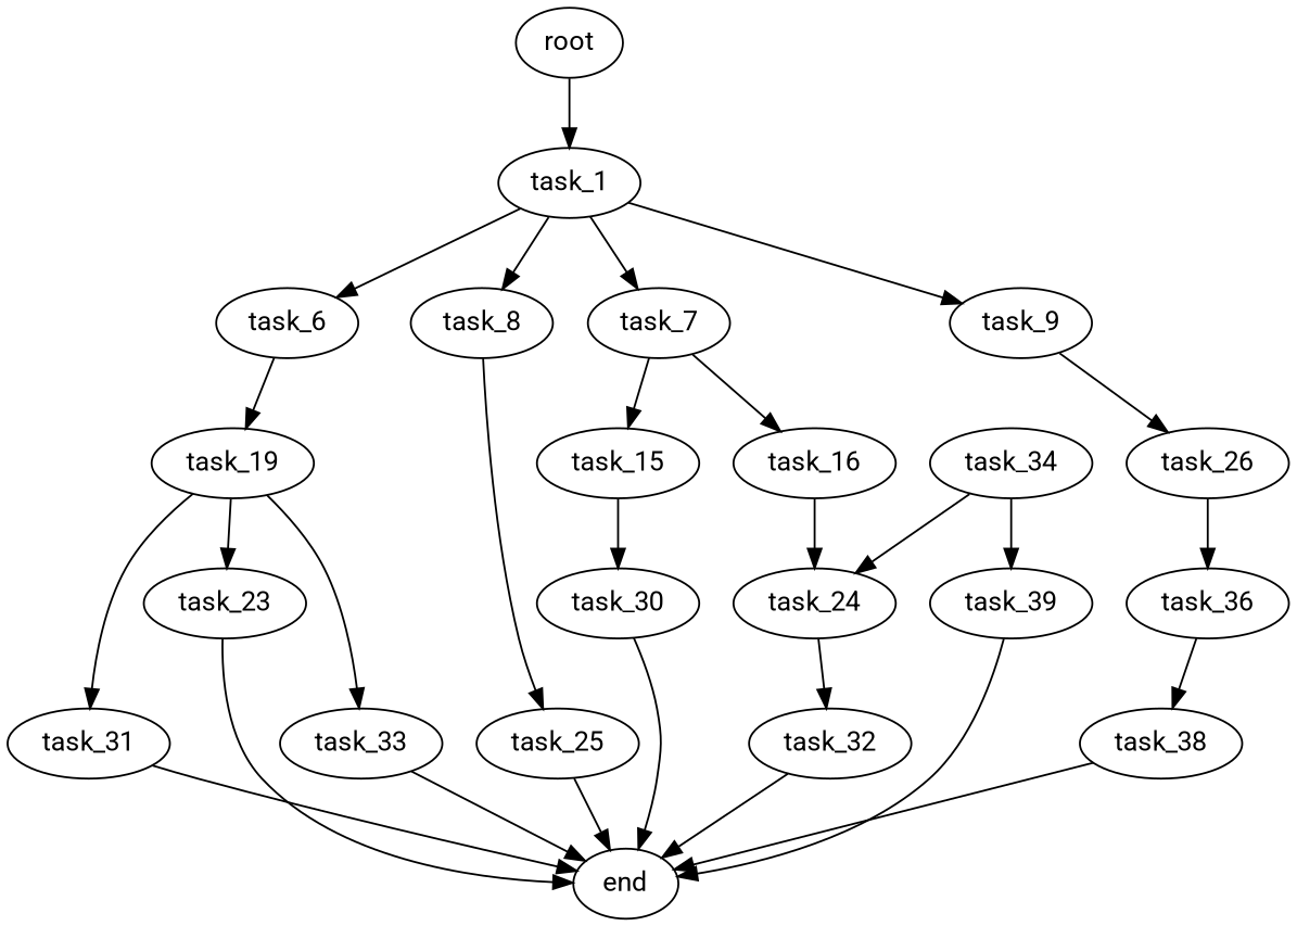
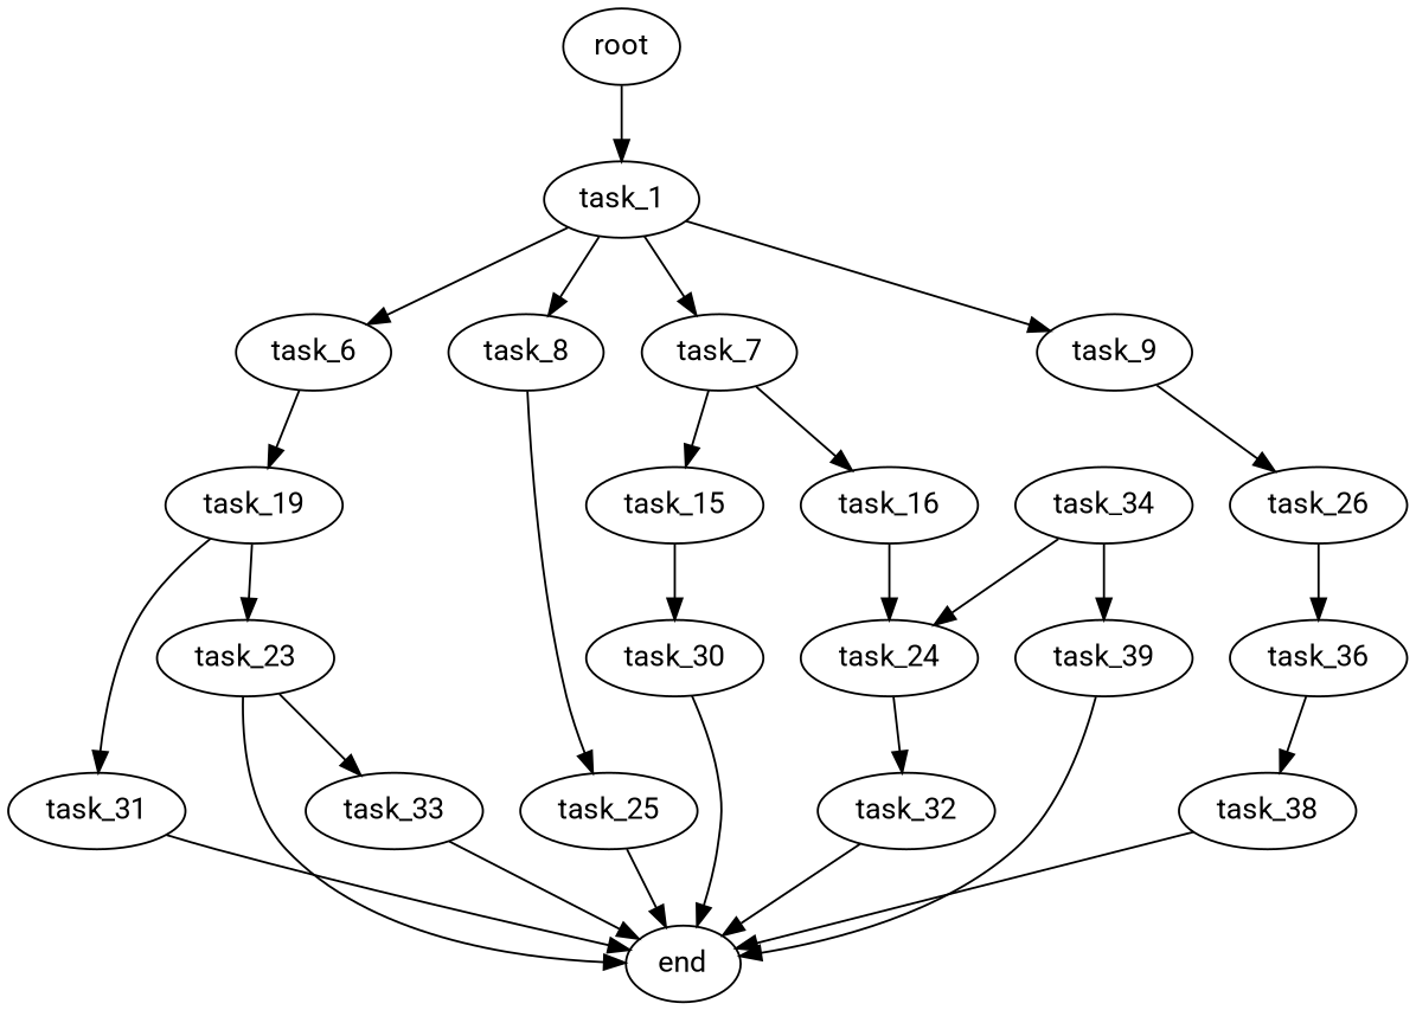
  digraph {
    fontname=Roboto
    node [fontname=Roboto]
    edge [fontname=Roboto]
    root
    task_1
    task_6
    task_7
    task_8
    task_9
    task_19
    task_15
    task_16
    task_25
    task_26
    task_23
    task_31
    task_33
    task_30
    task_24
    end
    task_36
    task_32
    task_38
    task_34
    task_39
    root -> task_1
    task_1 -> task_6
    task_1 -> task_7
    task_1 -> task_8
    task_1 -> task_9
    task_6 -> task_19
    task_7 -> task_15
    task_7 -> task_16
    task_8 -> task_25
    task_9 -> task_26
    task_19 -> task_23
    task_19 -> task_31
-   task_19 -> task_33
+   task_23 -> task_33
    task_15 -> task_30
    task_16 -> task_24
    task_25 -> end
    task_26 -> task_36
    task_23 -> end
    task_31 -> end
    task_33 -> end
    task_30 -> end
    task_24 -> task_32
    task_36 -> task_38
    task_32 -> end
    task_38 -> end
    task_34 -> task_24
    task_34 -> task_39
    task_39 -> end
  }
